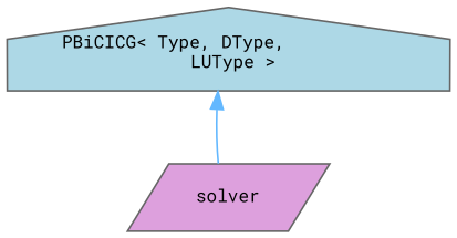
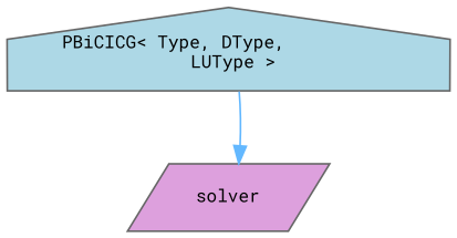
  digraph {
    fontname="Roboto Mono"
    node [color=gray40 fontname="Roboto Mono" fontsize=10 style=filled]
    n1 [fillcolor=lightblue fontcolor=black height=0.2 label="PBiCICG\< Type, DType,\l LUType \>" shape=house width=0.4]
    n2 [fillcolor=plum height=0.2 label=solver shape=parallelogram width=0.4]
-   n1 -> n2 [color=steelblue1 dir=back fontname="Roboto Mono" fontsize=10 labelfontname=Helvetica labelfontsize=10 style=solid]
+   n2 -> n1 [color=steelblue1 dir=back fontname="Roboto Mono" fontsize=10 labelfontname=Helvetica labelfontsize=10 style=solid]
  }
